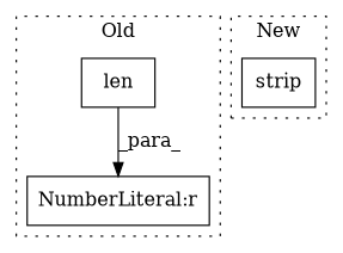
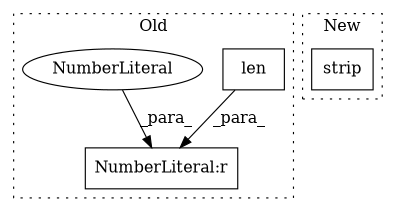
  digraph {
    node [a=32 shape=box]
    n1 [l="4,1" label=len s="3058,3070"]
    n2 [a=27 l=4 label="NumberLiteral:r" s=3071]
+   n3 [a=34 l=1 label=NumberLiteral s=3075 shape=ellipse]
    n4 [l=7 label=strip s=3572]
    subgraph cluster_1 {
      label=Old
      style=dotted
      n1
      n2
+     n3
    }
    subgraph cluster_2 {
      label=New
      style=dotted
      n4
    }
    n1 -> n2 [label=_para_]
+   n3 -> n2 [label=_para_]
  }
